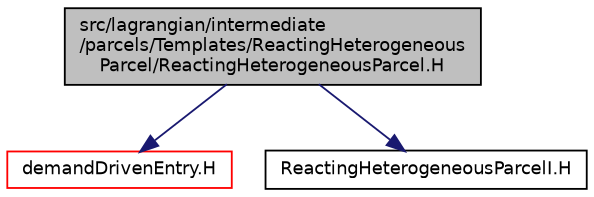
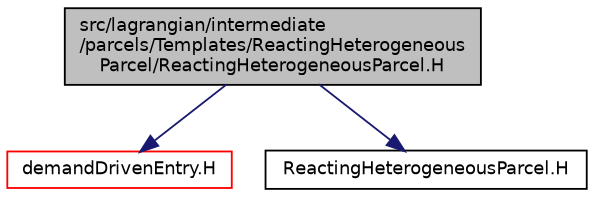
  digraph {
    node [color=black fontname=Helvetica fontsize=10 shape=record]
    edge [color=midnightblue fontname=Helvetica fontsize=10 labelfontname=Helvetica labelfontsize=10 style=solid]
    n1 [fillcolor=grey75 fontcolor=black height=0.2 label="src/lagrangian/intermediate\l/parcels/Templates/ReactingHeterogeneous\lParcel/ReactingHeterogeneousParcel.H" style=filled width=0.4]
    n2 [color=red height=0.2 label="demandDrivenEntry.H" width=0.4]
-   n3 [height=0.2 label="ReactingHeterogeneousParcelI.H" width=0.4]
+   n3 [height=0.2 label="ReactingHeterogeneousParcel.H" width=0.4]
    n1 -> n2
    n1 -> n3
  }
